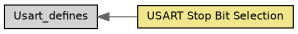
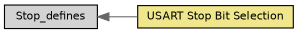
  digraph {
    rankdir=LR
    node [color=black fontname=Helvetica fontsize=10 shape=record style=filled]
    n1 [fillcolor=khaki fontcolor=black height=0.2 label="USART Stop Bit Selection" width=0.4]
-   n2 [fillcolor=lightgrey height=0.2 label=Usart_defines width=0.4]
+   n2 [fillcolor=lightgrey height=0.2 label=Stop_defines width=0.4]
    n2 -> n1 [dir=back fontname=Helvetica fontsize=10 labelfontname=Helvetica labelfontsize=10 shape=plaintext style=solid color=gray40]
  }
